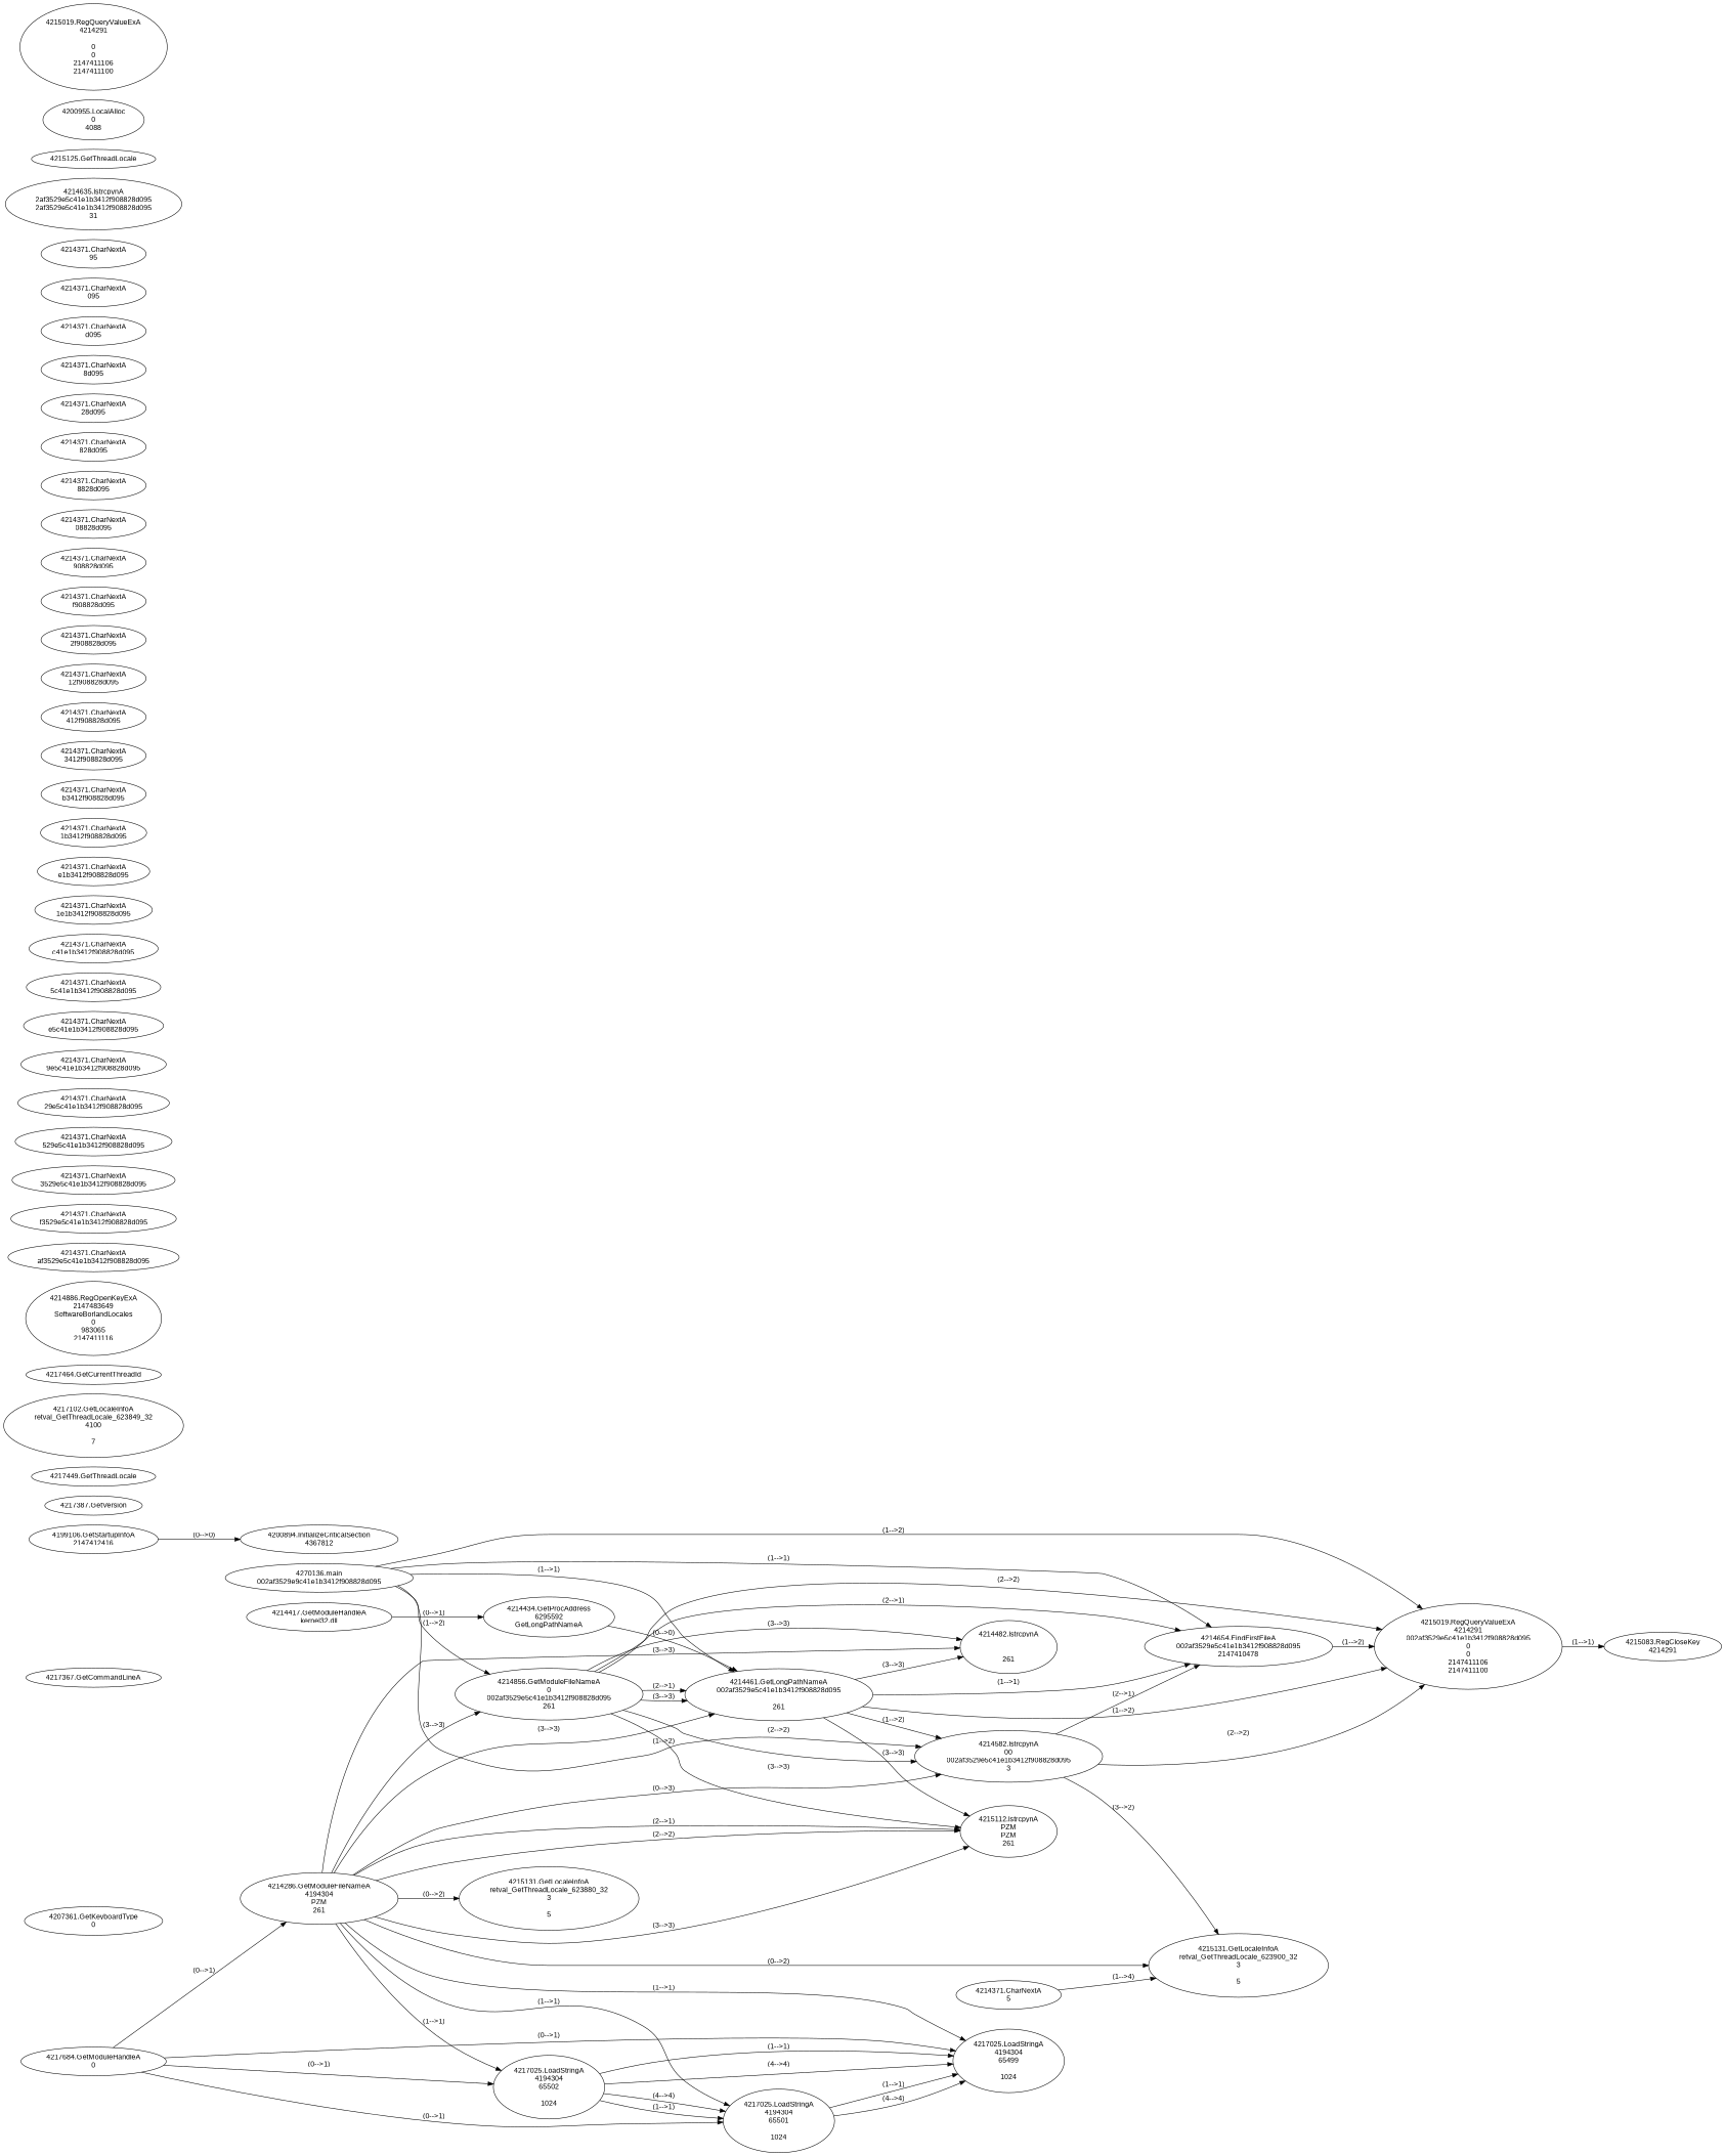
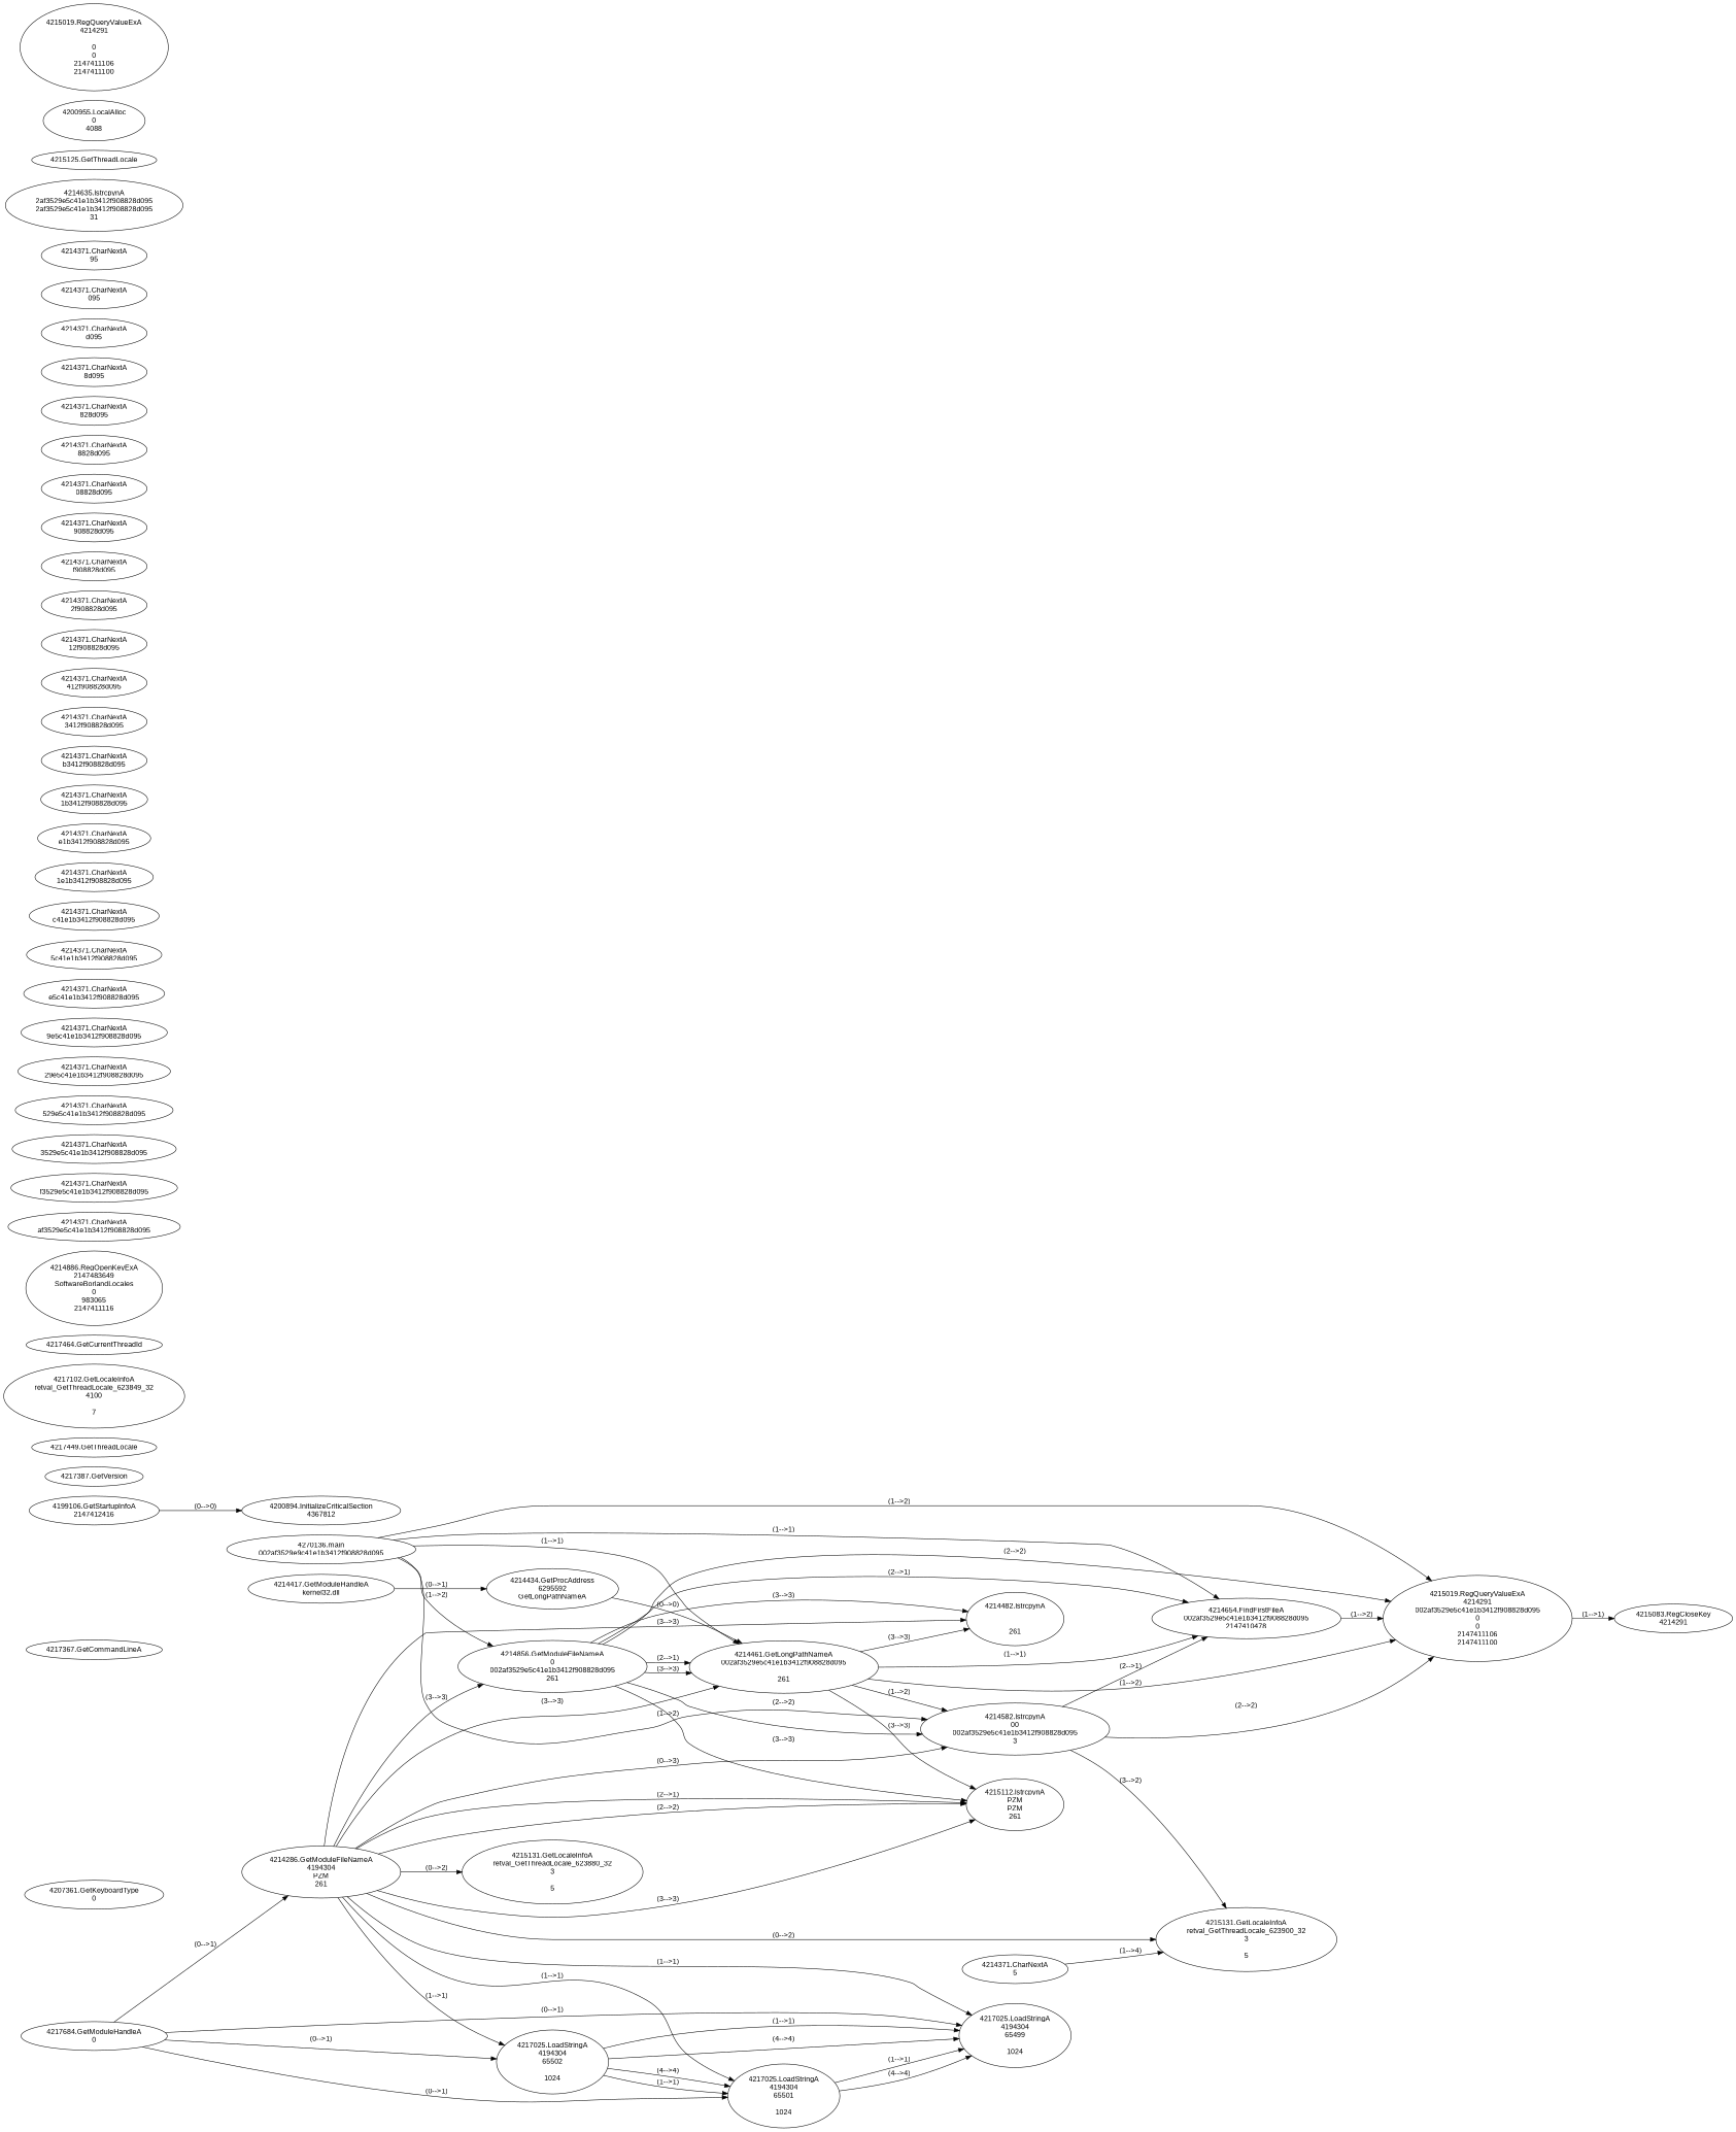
  digraph {
    fontname="Liberation Sans"
    rankdir=LR
    node [fontname="Liberation Sans"]
    edge [fontname="Liberation Sans"]
    n1 [label="4270136.main\n002af3529e9c41e1b3412f908828d095"]
    n2 [label="4214856.GetModuleFileNameA\n0\n002af3529e5c41e1b3412f908828d095\n261"]
    n3 [label="4214461.GetLongPathNameA\n002af3529e5c41e1b3412f908828d095\n\n261"]
    n4 [label="4214582.lstrcpynA\n00\n002af3529e5c41e1b3412f908828d095\n3"]
    n5 [label="4214654.FindFirstFileA\n002af3529e5c41e1b3412f908828d095\n2147410478"]
    n6 [label="4215019.RegQueryValueExA\n4214291\n002af3529e5c41e1b3412f908828d095\n0\n0\n2147411106\n2147411100"]
    n7 [label="4215112.lstrcpynA\nPZM\nPZM\n261"]
    n8 [label="4214482.lstrcpynA\n\n\n261"]
    n9 [label="4215131.GetLocaleInfoA\nretval_GetThreadLocale_623900_32\n3\n\n5"]
    n10 [label="4215083.RegCloseKey\n4214291"]
    n11 [label="4217684.GetModuleHandleA\n0"]
    n12 [label="4214286.GetModuleFileNameA\n4194304\nPZM\n261"]
    n13 [label="4217025.LoadStringA\n4194304\n65502\n\n1024"]
    n14 [label="4217025.LoadStringA\n4194304\n65501\n\n1024"]
    n15 [label="4217025.LoadStringA\n4194304\n65499\n\n1024"]
    n16 [label="4215131.GetLocaleInfoA\nretval_GetThreadLocale_623880_32\n3\n\n5"]
    n17 [label="4207361.GetKeyboardType\n0"]
    n18 [label="4217367.GetCommandLineA\n"]
    n19 [label="4199106.GetStartupInfoA\n2147412416"]
    n20 [label="4200894.InitializeCriticalSection\n4367812"]
    n21 [label="4217387.GetVersion\n"]
    n22 [label="4217449.GetThreadLocale\n"]
    n23 [label="4217102.GetLocaleInfoA\nretval_GetThreadLocale_623849_32\n4100\n\n7"]
    n24 [label="4217464.GetCurrentThreadId\n"]
    n25 [label="4214886.RegOpenKeyExA\n2147483649\nSoftware\Borland\Locales\n0\n983065\n2147411116"]
    n26 [label="4214417.GetModuleHandleA\nkernel32.dll"]
    n27 [label="4214434.GetProcAddress\n6295592\nGetLongPathNameA"]
    n28 [label="4214371.CharNextA\naf3529e5c41e1b3412f908828d095"]
    n29 [label="4214371.CharNextA\nf3529e5c41e1b3412f908828d095"]
    n30 [label="4214371.CharNextA\n3529e5c41e1b3412f908828d095"]
    n31 [label="4214371.CharNextA\n529e5c41e1b3412f908828d095"]
    n32 [label="4214371.CharNextA\n29e5c41e1b3412f908828d095"]
    n33 [label="4214371.CharNextA\n9e5c41e1b3412f908828d095"]
    n34 [label="4214371.CharNextA\ne5c41e1b3412f908828d095"]
    n35 [label="4214371.CharNextA\n5c41e1b3412f908828d095"]
    n36 [label="4214371.CharNextA\nc41e1b3412f908828d095"]
    n37 [label="4214371.CharNextA\n1e1b3412f908828d095"]
    n38 [label="4214371.CharNextA\ne1b3412f908828d095"]
    n39 [label="4214371.CharNextA\n1b3412f908828d095"]
    n40 [label="4214371.CharNextA\nb3412f908828d095"]
    n41 [label="4214371.CharNextA\n3412f908828d095"]
    n42 [label="4214371.CharNextA\n412f908828d095"]
    n43 [label="4214371.CharNextA\n12f908828d095"]
    n44 [label="4214371.CharNextA\n2f908828d095"]
    n45 [label="4214371.CharNextA\nf908828d095"]
    n46 [label="4214371.CharNextA\n908828d095"]
    n47 [label="4214371.CharNextA\n08828d095"]
    n48 [label="4214371.CharNextA\n8828d095"]
    n49 [label="4214371.CharNextA\n828d095"]
-   n50 [label="4214371.CharNextA\n28d095"]
    n51 [label="4214371.CharNextA\n8d095"]
    n52 [label="4214371.CharNextA\nd095"]
    n53 [label="4214371.CharNextA\n095"]
    n54 [label="4214371.CharNextA\n95"]
    n55 [label="4214371.CharNextA\n5"]
    n56 [label="4214635.lstrcpynA\n2af3529e5c41e1b3412f908828d095\n2af3529e5c41e1b3412f908828d095\n31"]
    n57 [label="4215125.GetThreadLocale\n"]
    n58 [label="4200955.LocalAlloc\n0\n4088"]
    n59 [label="4215019.RegQueryValueExA\n4214291\n\n0\n0\n2147411106\n2147411100"]
    n1 -> n2 [label="(1-->2)"]
    n1 -> n3 [label="(1-->1)"]
    n1 -> n4 [label="(1-->2)"]
    n1 -> n5 [label="(1-->1)"]
    n1 -> n6 [label="(1-->2)"]
    n2 -> n3 [label="(2-->1)"]
    n2 -> n3 [label="(3-->3)"]
    n2 -> n4 [label="(2-->2)"]
    n2 -> n5 [label="(2-->1)"]
    n2 -> n6 [label="(2-->2)"]
    n2 -> n7 [label="(3-->3)"]
    n2 -> n8 [label="(3-->3)"]
    n3 -> n4 [label="(1-->2)"]
    n3 -> n5 [label="(1-->1)"]
    n3 -> n6 [label="(1-->2)"]
    n3 -> n7 [label="(3-->3)"]
    n3 -> n8 [label="(3-->3)"]
    n4 -> n5 [label="(2-->1)"]
    n4 -> n6 [label="(2-->2)"]
    n4 -> n9 [label="(3-->2)"]
    n5 -> n6 [label="(1-->2)"]
    n6 -> n10 [label="(1-->1)"]
    n11 -> n12 [label="(0-->1)"]
    n11 -> n13 [label="(0-->1)"]
    n11 -> n14 [label="(0-->1)"]
    n11 -> n15 [label="(0-->1)"]
    n12 -> n2 [label="(3-->3)"]
    n12 -> n3 [label="(3-->3)"]
    n12 -> n4 [label="(0-->3)"]
    n12 -> n7 [label="(2-->1)"]
    n12 -> n7 [label="(2-->2)"]
    n12 -> n7 [label="(3-->3)"]
    n12 -> n8 [label="(3-->3)"]
    n12 -> n9 [label="(0-->2)"]
    n12 -> n13 [label="(1-->1)"]
    n12 -> n14 [label="(1-->1)"]
    n12 -> n15 [label="(1-->1)"]
    n12 -> n16 [label="(0-->2)"]
    n13 -> n14 [label="(1-->1)"]
    n13 -> n14 [label="(4-->4)"]
    n13 -> n15 [label="(1-->1)"]
    n13 -> n15 [label="(4-->4)"]
    n14 -> n15 [label="(1-->1)"]
    n14 -> n15 [label="(4-->4)"]
    n19 -> n20 [label="(0-->0)"]
    n26 -> n27 [label="(0-->1)"]
    n27 -> n3 [label="(0-->0)"]
    n55 -> n9 [label="(1-->4)"]
  }
